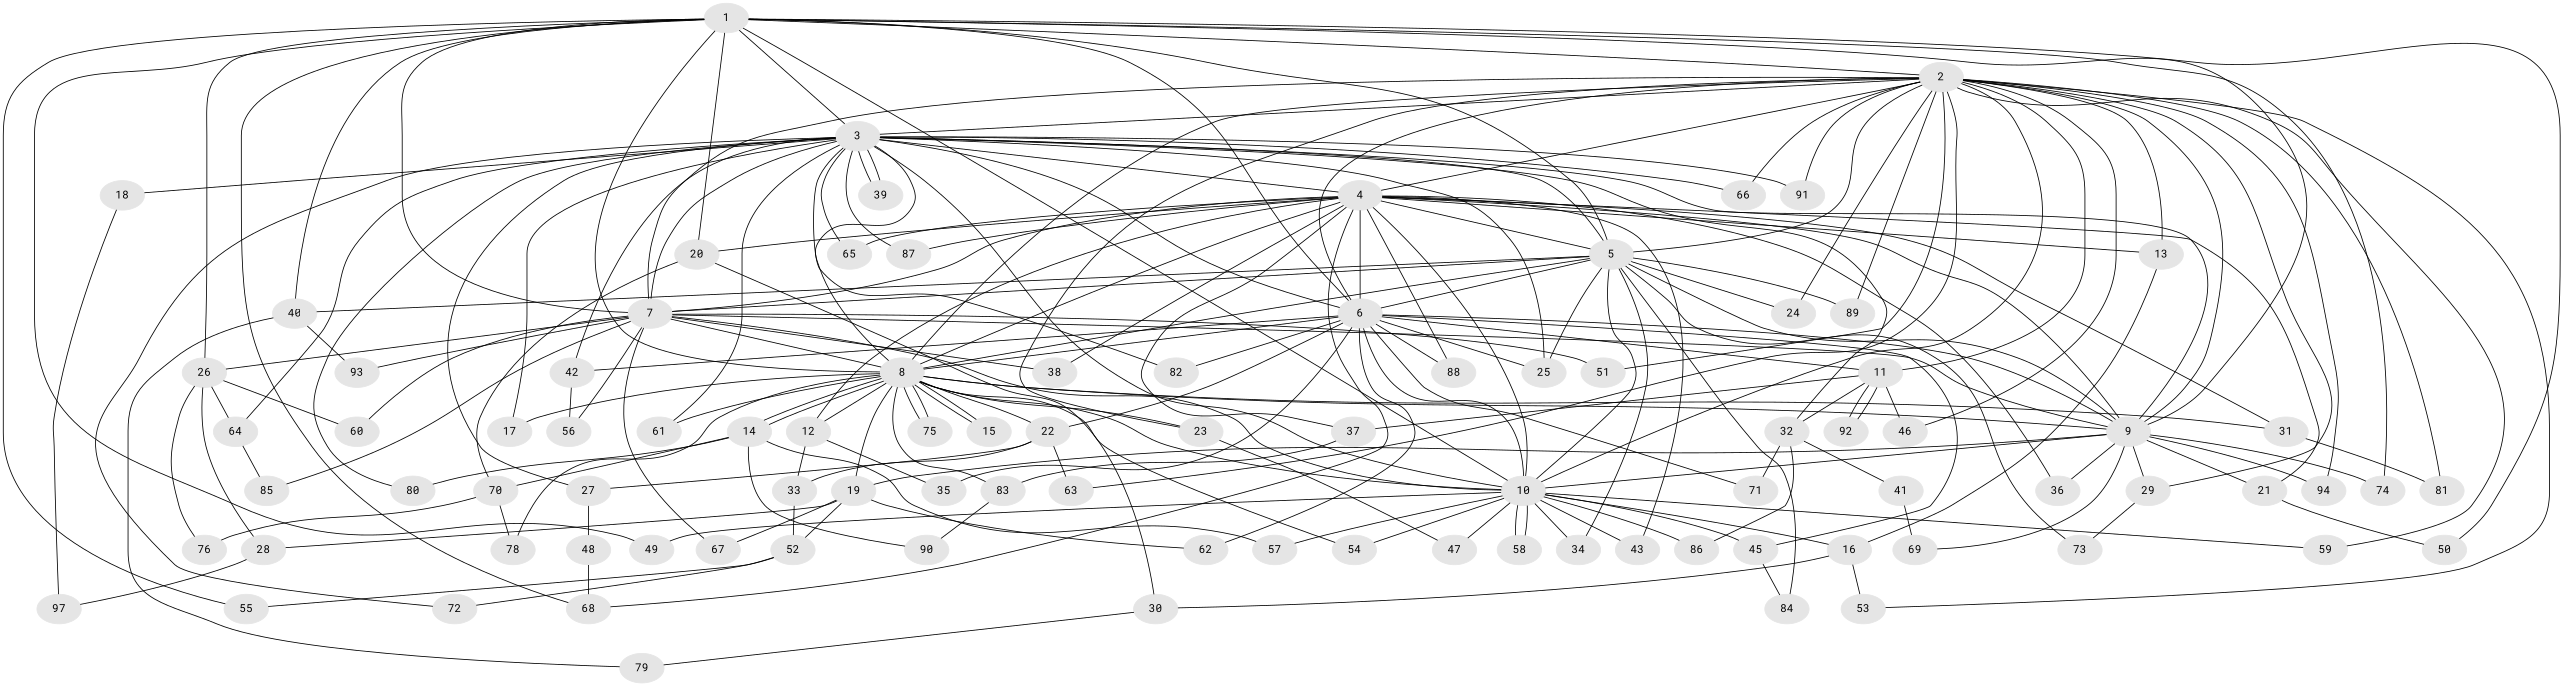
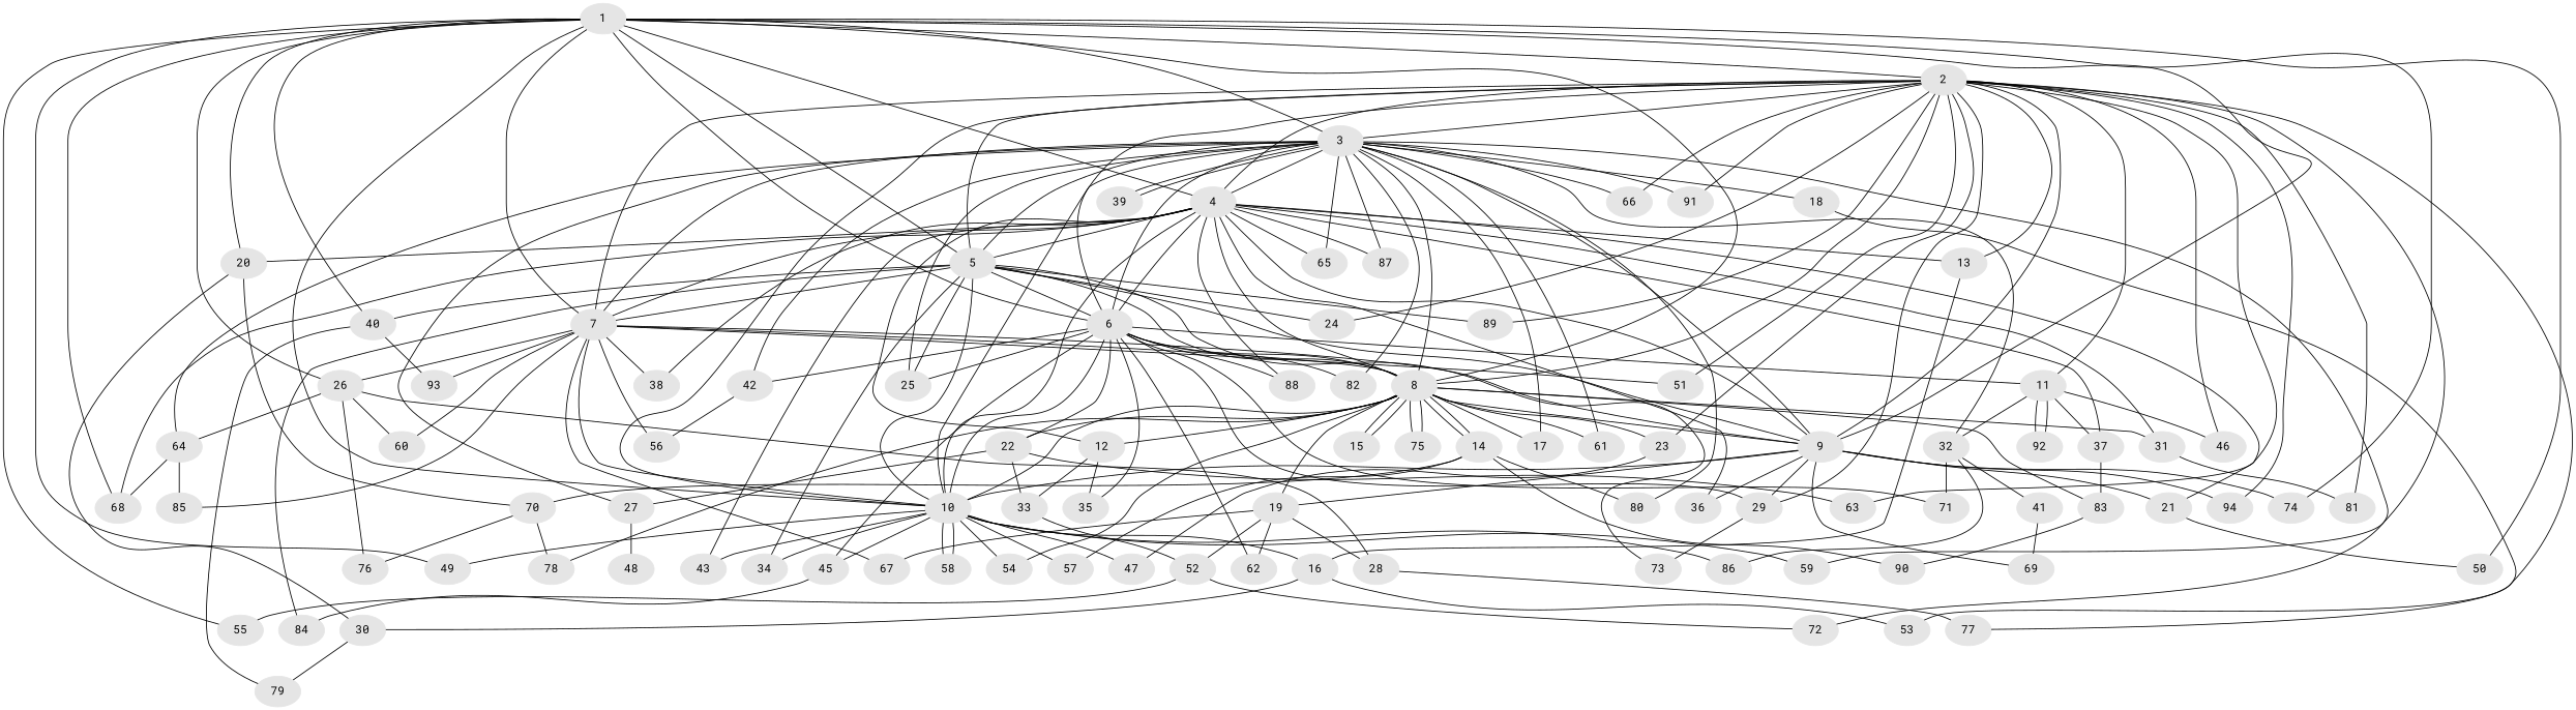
  graph {
    fontname="Roboto Mono"
    node [color=gray90 fontname="Roboto Mono" style=filled]
    edge [fontname="Roboto Mono"]
    1
    2
    3
    4
    5
    6
    7
    8
    9
    10
    20
    26
    40
    49
    50
    55
    74
    68
    11
    13
    23
    24
    29
    46
    51
    53
    59
    63
    66
    81
    89
    91
    94
    17
    18
    25
    27
    32
    39
    42
    61
    64
    65
    72
    80
    82
    87
    12
    21
    31
    36
    37
    38
    43
    88
    34
    73
    84
    22
    35
    45
    62
    71
    56
    60
    67
    85
    93
    14
    15
    19
    54
    75
    78
    83
    69
    16
    47
    57
    58
    86
    70
    30
    28
    76
    79
    48
    92
    41
-   77 [label=97]
+   77
    33
    90
    52
    1 -- 2
    1 -- 3
+   1 -- 4
    1 -- 5
    1 -- 6
    1 -- 7
    1 -- 8
    1 -- 9
    1 -- 10
    1 -- 20
    1 -- 26
    1 -- 40
    1 -- 49
    1 -- 50
    1 -- 55
    1 -- 74
    1 -- 68
    2 -- 3
    2 -- 4
    2 -- 5
    2 -- 6
    2 -- 7
    2 -- 8
    2 -- 9
    2 -- 10
    2 -- 11
    2 -- 13
    2 -- 23
    2 -- 24
    2 -- 29
    2 -- 46
    2 -- 51
    2 -- 53
    2 -- 59
    2 -- 63
    2 -- 66
    2 -- 81
    2 -- 89
    2 -- 91
    2 -- 94
    3 -- 4
    3 -- 5
    3 -- 6
    3 -- 7
    3 -- 8
    3 -- 9
    3 -- 10
    3 -- 66
    3 -- 91
    3 -- 17
    3 -- 18
    3 -- 25
    3 -- 27
    3 -- 32
    3 -- 39
    3 -- 39
    3 -- 42
    3 -- 61
    3 -- 64
    3 -- 65
    3 -- 72
    3 -- 80
    3 -- 82
    3 -- 87
    4 -- 5
    4 -- 6
    4 -- 7
    4 -- 8
    4 -- 9
    4 -- 10
    4 -- 20
    4 -- 68
    4 -- 13
    4 -- 65
    4 -- 87
    4 -- 12
    4 -- 21
    4 -- 31
    4 -- 36
    4 -- 37
    4 -- 38
    4 -- 43
    4 -- 88
    5 -- 6
    5 -- 7
    5 -- 8
    5 -- 9
    5 -- 10
    5 -- 40
    5 -- 24
    5 -- 89
    5 -- 25
    5 -- 34
    5 -- 73
    5 -- 84
    6 -- 8
-   6 -- 9
+   6 -- 29
    6 -- 10
    6 -- 11
    6 -- 25
    6 -- 42
    6 -- 82
    6 -- 88
    6 -- 22
    6 -- 35
    6 -- 45
    6 -- 62
    6 -- 71
    7 -- 8
    7 -- 9
    7 -- 10
    7 -- 26
    7 -- 51
    7 -- 38
    7 -- 56
    7 -- 60
    7 -- 67
    7 -- 85
    7 -- 93
    8 -- 9
    8 -- 10
    8 -- 23
    8 -- 17
    8 -- 61
    8 -- 12
    8 -- 31
    8 -- 22
    8 -- 14
    8 -- 14
    8 -- 15
    8 -- 15
    8 -- 19
    8 -- 54
    8 -- 75
    8 -- 75
    8 -- 78
    8 -- 83
    9 -- 10
    9 -- 74
    9 -- 29
    9 -- 94
    9 -- 21
    9 -- 36
    9 -- 19
    9 -- 69
    10 -- 49
    10 -- 59
    10 -- 43
    10 -- 34
    10 -- 45
    10 -- 54
    10 -- 16
    10 -- 47
    10 -- 57
    10 -- 58
    10 -- 58
    10 -- 86
    20 -- 70
    20 -- 30
    26 -- 64
    26 -- 60
    26 -- 28
    26 -- 76
    40 -- 93
    40 -- 79
    11 -- 46
    11 -- 32
    11 -- 37
    11 -- 92
    11 -- 92
    13 -- 16
    23 -- 47
    29 -- 73
    18 -- 77
    27 -- 48
    32 -- 71
    32 -- 86
    32 -- 41
    42 -- 56
    64 -- 85
    12 -- 35
    12 -- 33
    21 -- 50
    31 -- 81
    37 -- 83
    22 -- 63
    22 -- 27
    22 -- 33
    45 -- 84
    14 -- 80
    14 -- 57
    14 -- 70
    14 -- 90
    19 -- 62
    19 -- 67
    19 -- 28
    19 -- 52
    83 -- 90
    16 -- 53
    16 -- 30
    70 -- 78
    70 -- 76
    30 -- 79
    28 -- 77
-   48 -- 68
+   64 -- 68
    41 -- 69
    33 -- 52
    52 -- 55
    52 -- 72
  }
